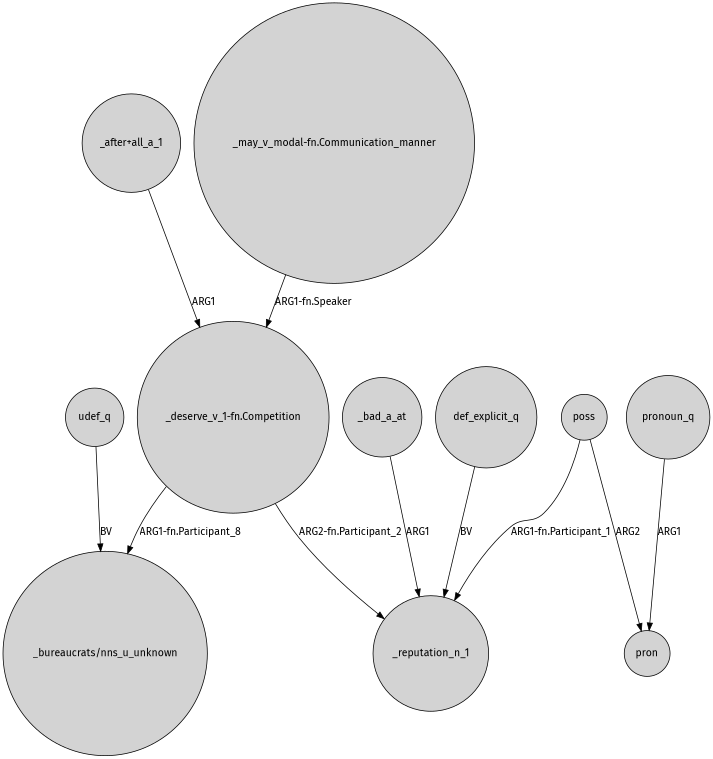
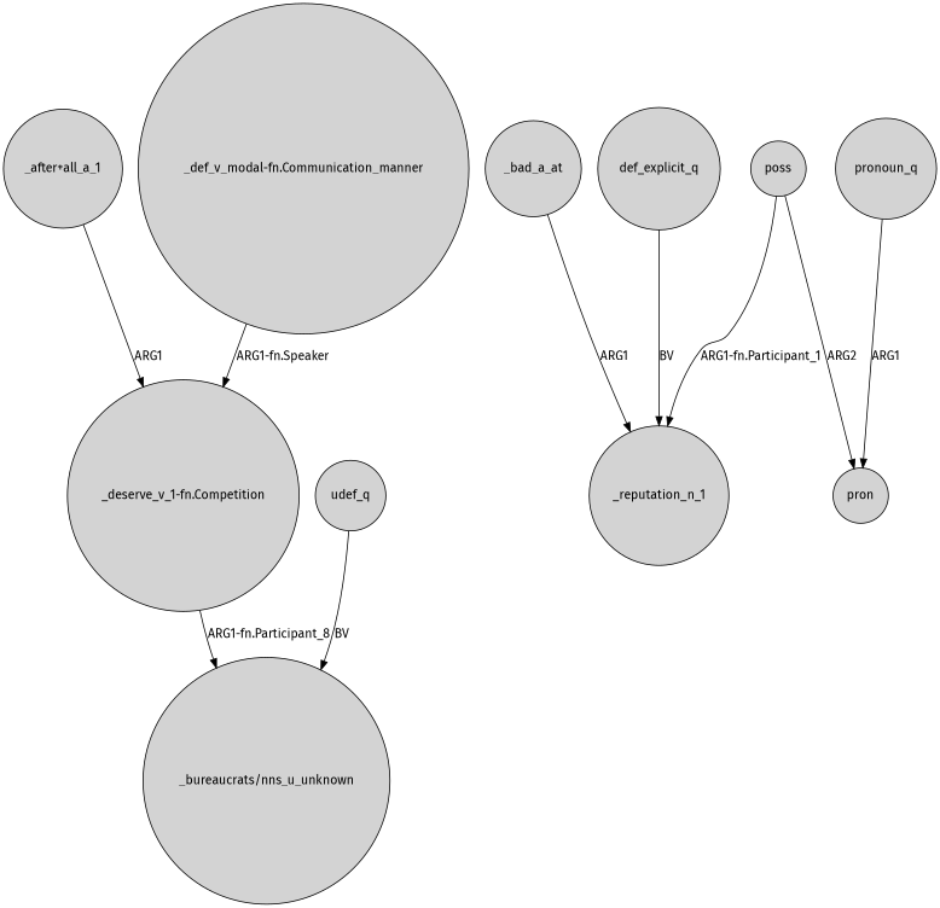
  digraph {
    fontname="Fira Sans"
    node [fontname="Fira Sans" shape=circle style=filled]
    edge [fontname="Fira Sans"]
    "_after+all_a_1"
    "_deserve_v_1-fn.Competition"
    _reputation_n_1
    "_bureaucrats/nns_u_unknown"
    _bad_a_at
    def_explicit_q
    poss
    pron
    pronoun_q
    udef_q
-   "_may_v_modal-fn.Communication_manner"
+   "_may_v_modal-fn.Communication_manner" [label="_def_v_modal-fn.Communication_manner"]
    "_after+all_a_1" -> "_deserve_v_1-fn.Competition" [label=ARG1]
-   "_deserve_v_1-fn.Competition" -> _reputation_n_1 [label="ARG2-fn.Participant_2"]
    "_deserve_v_1-fn.Competition" -> "_bureaucrats/nns_u_unknown" [label="ARG1-fn.Participant_8"]
    _bad_a_at -> _reputation_n_1 [label=ARG1]
    def_explicit_q -> _reputation_n_1 [label=BV]
    poss -> _reputation_n_1 [label="ARG1-fn.Participant_1"]
    poss -> pron [label=ARG2]
    pronoun_q -> pron [label=ARG1]
    udef_q -> "_bureaucrats/nns_u_unknown" [label=BV]
    "_may_v_modal-fn.Communication_manner" -> "_deserve_v_1-fn.Competition" [label="ARG1-fn.Speaker"]
  }
